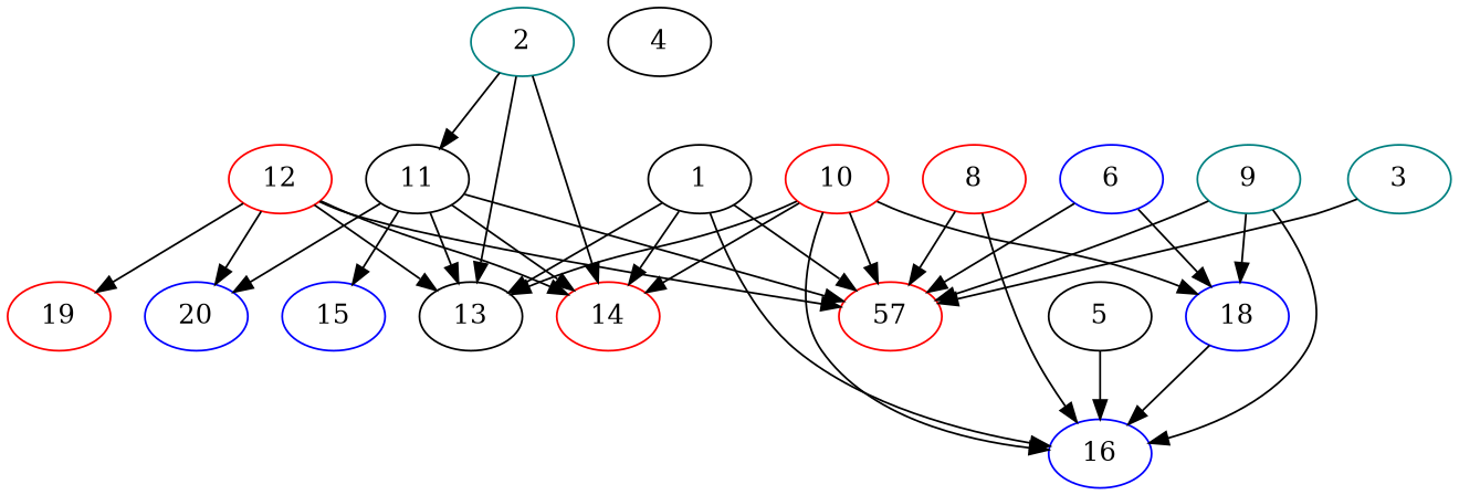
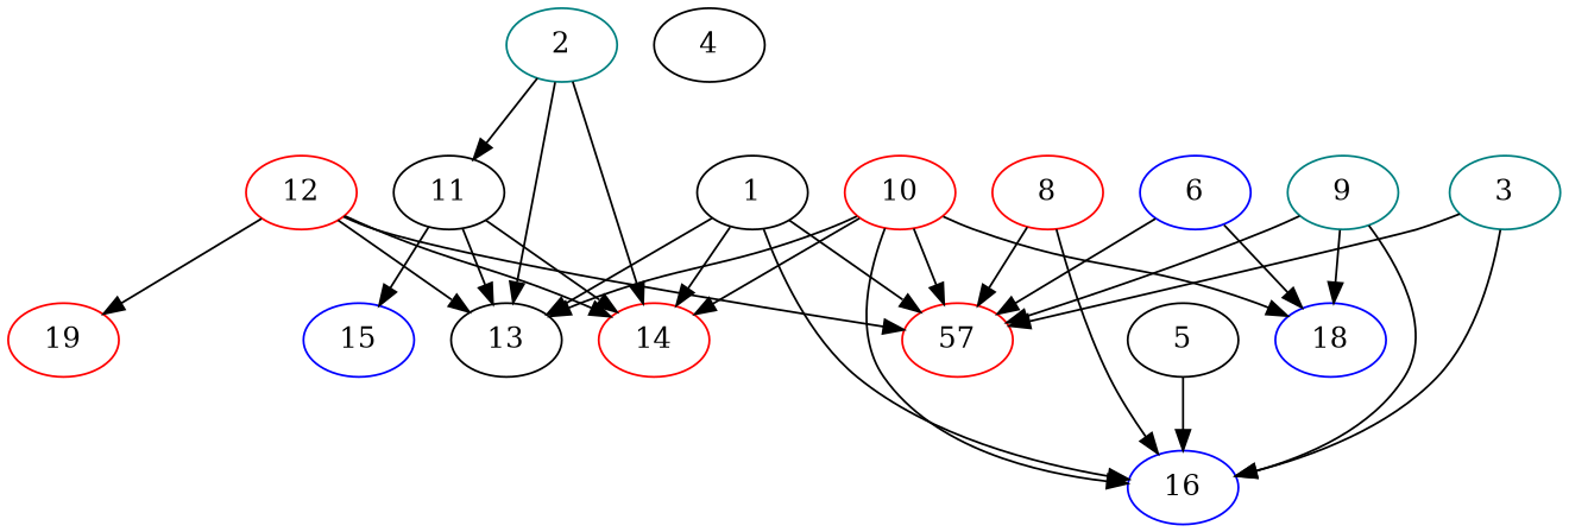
  digraph {
    node [alpha=0.17 color=red]
    1 [color=black expect_size=29425664]
    13 [alpha=0.14 color=black expect_size=45611008]
    14 [alpha=0.05 expect_size=50884608]
    16 [alpha=0.20 color=blue expect_size=25340928]
    n5 [alpha=0.16 expect_size=47115264 label=57]
    2 [alpha=0.07 color=teal expect_size=21287936]
    11 [alpha=0.10 color=black expect_size=34768896]
-   20 [alpha=0.06 color=blue expect_size=34356224]
    3 [alpha=0.02 color=teal expect_size=13844480]
    4 [color=black expect_size=31474688]
    5 [alpha=0.12 color=black expect_size=19348480]
    6 [alpha=0.09 color=blue expect_size=7514112]
    18 [alpha=0.19 color=blue expect_size=16436224]
    8 [alpha=0.06 expect_size=25608192]
    9 [alpha=0.01 color=teal expect_size=50861056]
    10 [alpha=0.16 expect_size=39628800]
    15 [alpha=0.10 color=blue expect_size=44406784]
    12 [alpha=0.08 expect_size=28402688]
    19 [alpha=0.14 expect_size=31149056]
    1 -> 13
    1 -> 14
    1 -> 16
    1 -> n5
    2 -> 13
    2 -> 14
    2 -> 11
    11 -> 13
    11 -> 14
-   11 -> n5
-   11 -> 20
    11 -> 15
-   18 -> 16
+   3 -> 16
    3 -> n5
    5 -> 16
    6 -> n5
    6 -> 18
    8 -> 16
    8 -> n5
    9 -> 16
    9 -> n5
    9 -> 18
    10 -> 13
    10 -> 14
    10 -> 16
    10 -> n5
    10 -> 18
    12 -> 13
    12 -> 14
    12 -> n5
-   12 -> 20
    12 -> 19
  }
